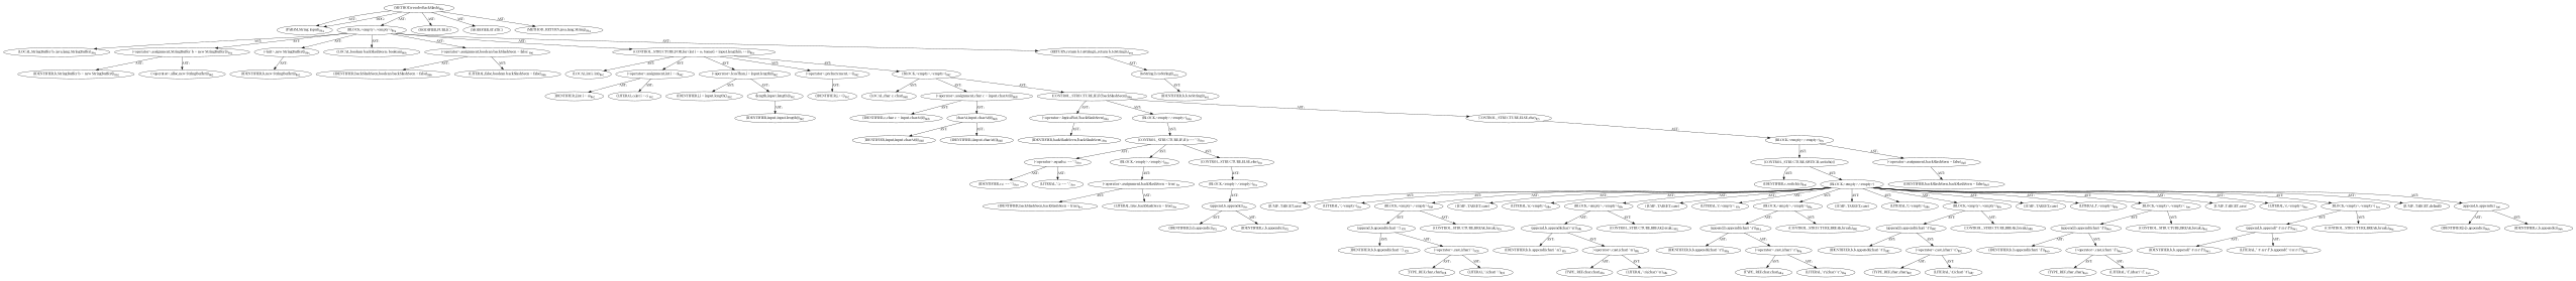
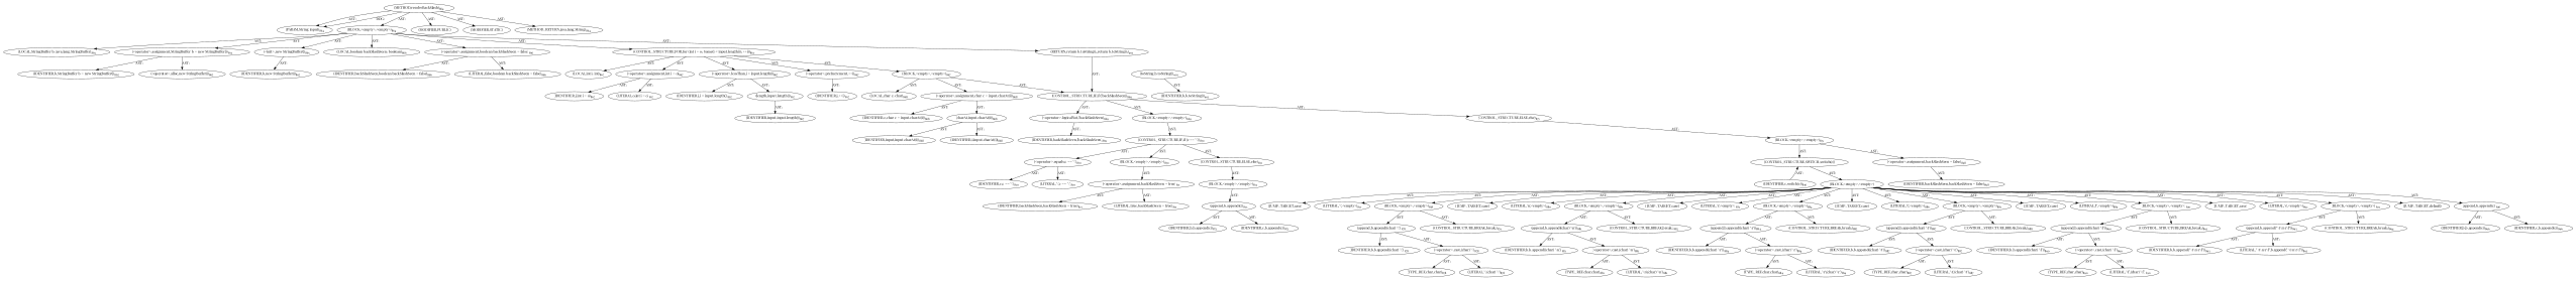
  digraph {
    fontname="Playfair Display"
    node [fontname="Playfair Display"]
    edge [fontname="Playfair Display"]
    n1 [label=<(METHOD,resolveBackSlash)<SUB>864</SUB>>]
    n2 [label=<(PARAM,String input)<SUB>864</SUB>>]
    n3 [label=<(BLOCK,&lt;empty&gt;,&lt;empty&gt;)<SUB>864</SUB>>]
    n4 [label=<(MODIFIER,PUBLIC)>]
    n5 [label=<(MODIFIER,STATIC)>]
    n6 [label=<(METHOD_RETURN,java.lang.String)<SUB>864</SUB>>]
    n7 [label=<(LOCAL,StringBuffer b: java.lang.StringBuffer)<SUB>865</SUB>>]
    n8 [label=<(&lt;operator&gt;.assignment,StringBuffer b = new StringBuffer())<SUB>865</SUB>>]
    n9 [label=<(&lt;init&gt;,new StringBuffer())<SUB>865</SUB>>]
    n10 [label=<(LOCAL,boolean backSlashSeen: boolean)<SUB>866</SUB>>]
    n11 [label=<(&lt;operator&gt;.assignment,boolean backSlashSeen = false)<SUB>866</SUB>>]
    n12 [label=<(CONTROL_STRUCTURE,FOR,for (int i = 0; Some(i &lt; input.length()); ++i))<SUB>867</SUB>>]
    n13 [label=<(RETURN,return b.toString();,return b.toString();)<SUB>901</SUB>>]
    n14 [label=<(IDENTIFIER,b,StringBuffer b = new StringBuffer())<SUB>865</SUB>>]
    n15 [label=<(&lt;operator&gt;.alloc,new StringBuffer())<SUB>865</SUB>>]
    n16 [label=<(IDENTIFIER,b,new StringBuffer())<SUB>865</SUB>>]
    n17 [label=<(IDENTIFIER,backSlashSeen,boolean backSlashSeen = false)<SUB>866</SUB>>]
    n18 [label=<(LITERAL,false,boolean backSlashSeen = false)<SUB>866</SUB>>]
    n19 [label=<(LOCAL,int i: int)<SUB>867</SUB>>]
    n20 [label=<(&lt;operator&gt;.assignment,int i = 0)<SUB>867</SUB>>]
    n21 [label=<(&lt;operator&gt;.lessThan,i &lt; input.length())<SUB>867</SUB>>]
    n22 [label=<(&lt;operator&gt;.preIncrement,++i)<SUB>867</SUB>>]
    n23 [label=<(BLOCK,&lt;empty&gt;,&lt;empty&gt;)<SUB>867</SUB>>]
    n24 [label=<(toString,b.toString())<SUB>901</SUB>>]
    n25 [label=<(IDENTIFIER,i,int i = 0)<SUB>867</SUB>>]
    n26 [label=<(LITERAL,0,int i = 0)<SUB>867</SUB>>]
    n27 [label=<(IDENTIFIER,i,i &lt; input.length())<SUB>867</SUB>>]
    n28 [label=<(length,input.length())<SUB>867</SUB>>]
    n29 [label=<(IDENTIFIER,i,++i)<SUB>867</SUB>>]
    n30 [label=<(LOCAL,char c: char)<SUB>868</SUB>>]
    n31 [label=<(&lt;operator&gt;.assignment,char c = input.charAt(i))<SUB>868</SUB>>]
    n32 [label=<(CONTROL_STRUCTURE,IF,if (!backSlashSeen))<SUB>869</SUB>>]
    n33 [label=<(IDENTIFIER,input,input.length())<SUB>867</SUB>>]
    n34 [label=<(IDENTIFIER,c,char c = input.charAt(i))<SUB>868</SUB>>]
    n35 [label=<(charAt,input.charAt(i))<SUB>868</SUB>>]
    n36 [label=<(&lt;operator&gt;.logicalNot,!backSlashSeen)<SUB>869</SUB>>]
    n37 [label=<(BLOCK,&lt;empty&gt;,&lt;empty&gt;)<SUB>869</SUB>>]
    n38 [label=<(CONTROL_STRUCTURE,ELSE,else)<SUB>875</SUB>>]
    n39 [label=<(IDENTIFIER,input,input.charAt(i))<SUB>868</SUB>>]
    n40 [label=<(IDENTIFIER,i,input.charAt(i))<SUB>868</SUB>>]
    n41 [label=<(IDENTIFIER,backSlashSeen,!backSlashSeen)<SUB>869</SUB>>]
    n42 [label=<(CONTROL_STRUCTURE,IF,if (c == '\\'))<SUB>870</SUB>>]
    n43 [label=<(BLOCK,&lt;empty&gt;,&lt;empty&gt;)<SUB>875</SUB>>]
    n44 [label=<(&lt;operator&gt;.equals,c == '\\')<SUB>870</SUB>>]
    n45 [label=<(BLOCK,&lt;empty&gt;,&lt;empty&gt;)<SUB>870</SUB>>]
    n46 [label=<(CONTROL_STRUCTURE,ELSE,else)<SUB>872</SUB>>]
    n47 [label=<(IDENTIFIER,c,c == '\\')<SUB>870</SUB>>]
    n48 [label=<(LITERAL,'\\',c == '\\')<SUB>870</SUB>>]
    n49 [label=<(&lt;operator&gt;.assignment,backSlashSeen = true)<SUB>871</SUB>>]
    n50 [label=<(BLOCK,&lt;empty&gt;,&lt;empty&gt;)<SUB>872</SUB>>]
    n51 [label=<(IDENTIFIER,backSlashSeen,backSlashSeen = true)<SUB>871</SUB>>]
    n52 [label=<(LITERAL,true,backSlashSeen = true)<SUB>871</SUB>>]
    n53 [label=<(append,b.append(c))<SUB>873</SUB>>]
    n54 [label=<(IDENTIFIER,b,b.append(c))<SUB>873</SUB>>]
    n55 [label=<(IDENTIFIER,c,b.append(c))<SUB>873</SUB>>]
    n56 [label=<(CONTROL_STRUCTURE,SWITCH,switch(c))>]
    n57 [label=<(&lt;operator&gt;.assignment,backSlashSeen = false)<SUB>898</SUB>>]
    n58 [label=<(IDENTIFIER,c,switch(c))<SUB>876</SUB>>]
    n59 [label=<(BLOCK,&lt;empty&gt;,&lt;empty&gt;)>]
    n60 [label=<(IDENTIFIER,backSlashSeen,backSlashSeen = false)<SUB>898</SUB>>]
    n61 [label=<(JUMP_TARGET,case)>]
    n62 [label=<(LITERAL,'\\',&lt;empty&gt;)<SUB>877</SUB>>]
    n63 [label=<(BLOCK,&lt;empty&gt;,&lt;empty&gt;)<SUB>878</SUB>>]
    n64 [label=<(JUMP_TARGET,case)>]
    n65 [label=<(LITERAL,'n',&lt;empty&gt;)<SUB>880</SUB>>]
    n66 [label=<(BLOCK,&lt;empty&gt;,&lt;empty&gt;)<SUB>881</SUB>>]
    n67 [label=<(JUMP_TARGET,case)>]
    n68 [label=<(LITERAL,'r',&lt;empty&gt;)<SUB>883</SUB>>]
    n69 [label=<(BLOCK,&lt;empty&gt;,&lt;empty&gt;)<SUB>884</SUB>>]
    n70 [label=<(JUMP_TARGET,case)>]
    n71 [label=<(LITERAL,'t',&lt;empty&gt;)<SUB>886</SUB>>]
    n72 [label=<(BLOCK,&lt;empty&gt;,&lt;empty&gt;)<SUB>887</SUB>>]
    n73 [label=<(JUMP_TARGET,case)>]
    n74 [label=<(LITERAL,'f',&lt;empty&gt;)<SUB>889</SUB>>]
    n75 [label=<(BLOCK,&lt;empty&gt;,&lt;empty&gt;)<SUB>890</SUB>>]
    n76 [label=<(JUMP_TARGET,case)>]
    n77 [label=<(LITERAL,'s',&lt;empty&gt;)<SUB>892</SUB>>]
    n78 [label=<(BLOCK,&lt;empty&gt;,&lt;empty&gt;)<SUB>893</SUB>>]
    n79 [label=<(JUMP_TARGET,default)>]
    n80 [label=<(append,b.append(c))<SUB>896</SUB>>]
    n81 [label=<(append,b.append((char) '\\'))<SUB>878</SUB>>]
    n82 [label=<(CONTROL_STRUCTURE,BREAK,break;)<SUB>879</SUB>>]
    n83 [label=<(append,b.append((char) '\n'))<SUB>881</SUB>>]
    n84 [label=<(CONTROL_STRUCTURE,BREAK,break;)<SUB>882</SUB>>]
    n85 [label=<(append,b.append((char) '\r'))<SUB>884</SUB>>]
    n86 [label=<(CONTROL_STRUCTURE,BREAK,break;)<SUB>885</SUB>>]
    n87 [label=<(append,b.append((char) '\t'))<SUB>887</SUB>>]
    n88 [label=<(CONTROL_STRUCTURE,BREAK,break;)<SUB>888</SUB>>]
    n89 [label=<(append,b.append((char) '\f'))<SUB>890</SUB>>]
    n90 [label=<(CONTROL_STRUCTURE,BREAK,break;)<SUB>891</SUB>>]
    n91 [label=<(append,b.append(&quot; \t\n\r\f&quot;))<SUB>893</SUB>>]
    n92 [label=<(CONTROL_STRUCTURE,BREAK,break;)<SUB>894</SUB>>]
    n93 [label=<(IDENTIFIER,b,b.append(c))<SUB>896</SUB>>]
    n94 [label=<(IDENTIFIER,c,b.append(c))<SUB>896</SUB>>]
    n95 [label=<(IDENTIFIER,b,b.append((char) '\\'))<SUB>878</SUB>>]
    n96 [label=<(&lt;operator&gt;.cast,(char) '\\')<SUB>878</SUB>>]
    n97 [label=<(TYPE_REF,char,char)<SUB>878</SUB>>]
    n98 [label=<(LITERAL,'\\',(char) '\\')<SUB>878</SUB>>]
    n99 [label=<(IDENTIFIER,b,b.append((char) '\n'))<SUB>881</SUB>>]
    n100 [label=<(&lt;operator&gt;.cast,(char) '\n')<SUB>881</SUB>>]
    n101 [label=<(TYPE_REF,char,char)<SUB>881</SUB>>]
    n102 [label=<(LITERAL,'\n',(char) '\n')<SUB>881</SUB>>]
    n103 [label=<(IDENTIFIER,b,b.append((char) '\r'))<SUB>884</SUB>>]
    n104 [label=<(&lt;operator&gt;.cast,(char) '\r')<SUB>884</SUB>>]
    n105 [label=<(TYPE_REF,char,char)<SUB>884</SUB>>]
    n106 [label=<(LITERAL,'\r',(char) '\r')<SUB>884</SUB>>]
    n107 [label=<(IDENTIFIER,b,b.append((char) '\t'))<SUB>887</SUB>>]
    n108 [label=<(&lt;operator&gt;.cast,(char) '\t')<SUB>887</SUB>>]
    n109 [label=<(TYPE_REF,char,char)<SUB>887</SUB>>]
    n110 [label=<(LITERAL,'\t',(char) '\t')<SUB>887</SUB>>]
    n111 [label=<(IDENTIFIER,b,b.append((char) '\f'))<SUB>890</SUB>>]
    n112 [label=<(&lt;operator&gt;.cast,(char) '\f')<SUB>890</SUB>>]
    n113 [label=<(TYPE_REF,char,char)<SUB>890</SUB>>]
    n114 [label=<(LITERAL,'\f',(char) '\f')<SUB>890</SUB>>]
    n115 [label=<(IDENTIFIER,b,b.append(&quot; \t\n\r\f&quot;))<SUB>893</SUB>>]
    n116 [label=<(LITERAL,&quot; \t\n\r\f&quot;,b.append(&quot; \t\n\r\f&quot;))<SUB>893</SUB>>]
    n117 [label=<(IDENTIFIER,b,b.toString())<SUB>901</SUB>>]
    n1 -> n2 [label="AST: "]
    n1 -> n2 [label="DDG: "]
    n1 -> n3 [label="AST: "]
    n1 -> n4 [label="AST: "]
    n1 -> n5 [label="AST: "]
    n1 -> n6 [label="AST: "]
    n3 -> n7 [label="AST: "]
    n3 -> n8 [label="AST: "]
    n3 -> n9 [label="AST: "]
    n3 -> n10 [label="AST: "]
    n3 -> n11 [label="AST: "]
    n3 -> n12 [label="AST: "]
    n3 -> n13 [label="AST: "]
    n8 -> n14 [label="AST: "]
    n8 -> n15 [label="AST: "]
    n9 -> n16 [label="AST: "]
    n11 -> n17 [label="AST: "]
    n11 -> n18 [label="AST: "]
    n12 -> n19 [label="AST: "]
    n12 -> n20 [label="AST: "]
    n12 -> n21 [label="AST: "]
    n12 -> n22 [label="AST: "]
    n12 -> n23 [label="AST: "]
-   n13 -> n24 [label="AST: "]
+   n13 -> n32 [label="AST: "]
    n20 -> n25 [label="AST: "]
    n20 -> n26 [label="AST: "]
    n21 -> n27 [label="AST: "]
    n21 -> n28 [label="AST: "]
    n22 -> n29 [label="AST: "]
    n23 -> n30 [label="AST: "]
    n23 -> n31 [label="AST: "]
    n23 -> n32 [label="AST: "]
    n24 -> n117 [label="AST: "]
    n28 -> n33 [label="AST: "]
    n31 -> n34 [label="AST: "]
    n31 -> n35 [label="AST: "]
    n32 -> n36 [label="AST: "]
    n32 -> n37 [label="AST: "]
    n32 -> n38 [label="AST: "]
    n35 -> n39 [label="AST: "]
    n35 -> n40 [label="AST: "]
    n36 -> n41 [label="AST: "]
    n37 -> n42 [label="AST: "]
    n38 -> n43 [label="AST: "]
    n42 -> n44 [label="AST: "]
    n42 -> n45 [label="AST: "]
    n42 -> n46 [label="AST: "]
    n43 -> n56 [label="AST: "]
    n43 -> n57 [label="AST: "]
    n44 -> n47 [label="AST: "]
    n44 -> n48 [label="AST: "]
    n45 -> n49 [label="AST: "]
    n46 -> n50 [label="AST: "]
    n49 -> n51 [label="AST: "]
    n49 -> n52 [label="AST: "]
    n50 -> n53 [label="AST: "]
    n53 -> n54 [label="AST: "]
    n53 -> n55 [label="AST: "]
-   n56 -> n58 [label="AST: "]
+   n58 -> n56 [label="AST: "]
    n56 -> n59 [label="AST: "]
    n57 -> n60 [label="AST: "]
    n59 -> n61 [label="AST: "]
    n59 -> n62 [label="AST: "]
    n59 -> n63 [label="AST: "]
    n59 -> n64 [label="AST: "]
    n59 -> n65 [label="AST: "]
    n59 -> n66 [label="AST: "]
    n59 -> n67 [label="AST: "]
    n59 -> n68 [label="AST: "]
    n59 -> n69 [label="AST: "]
    n59 -> n70 [label="AST: "]
    n59 -> n71 [label="AST: "]
    n59 -> n72 [label="AST: "]
    n59 -> n73 [label="AST: "]
    n59 -> n74 [label="AST: "]
    n59 -> n75 [label="AST: "]
    n59 -> n76 [label="AST: "]
    n59 -> n77 [label="AST: "]
    n59 -> n78 [label="AST: "]
    n59 -> n79 [label="AST: "]
    n59 -> n80 [label="AST: "]
    n63 -> n81 [label="AST: "]
    n63 -> n82 [label="AST: "]
    n66 -> n83 [label="AST: "]
    n66 -> n84 [label="AST: "]
    n69 -> n85 [label="AST: "]
    n69 -> n86 [label="AST: "]
    n72 -> n87 [label="AST: "]
    n72 -> n88 [label="AST: "]
    n75 -> n89 [label="AST: "]
    n75 -> n90 [label="AST: "]
    n78 -> n91 [label="AST: "]
    n78 -> n92 [label="AST: "]
    n80 -> n93 [label="AST: "]
    n80 -> n94 [label="AST: "]
    n81 -> n95 [label="AST: "]
    n81 -> n96 [label="AST: "]
    n83 -> n99 [label="AST: "]
    n83 -> n100 [label="AST: "]
    n85 -> n103 [label="AST: "]
    n85 -> n104 [label="AST: "]
    n87 -> n107 [label="AST: "]
    n87 -> n108 [label="AST: "]
    n89 -> n111 [label="AST: "]
    n89 -> n112 [label="AST: "]
    n91 -> n115 [label="AST: "]
    n91 -> n116 [label="AST: "]
    n96 -> n97 [label="AST: "]
    n96 -> n98 [label="AST: "]
    n100 -> n101 [label="AST: "]
    n100 -> n102 [label="AST: "]
    n104 -> n105 [label="AST: "]
    n104 -> n106 [label="AST: "]
    n108 -> n109 [label="AST: "]
    n108 -> n110 [label="AST: "]
    n112 -> n113 [label="AST: "]
    n112 -> n114 [label="AST: "]
  }
